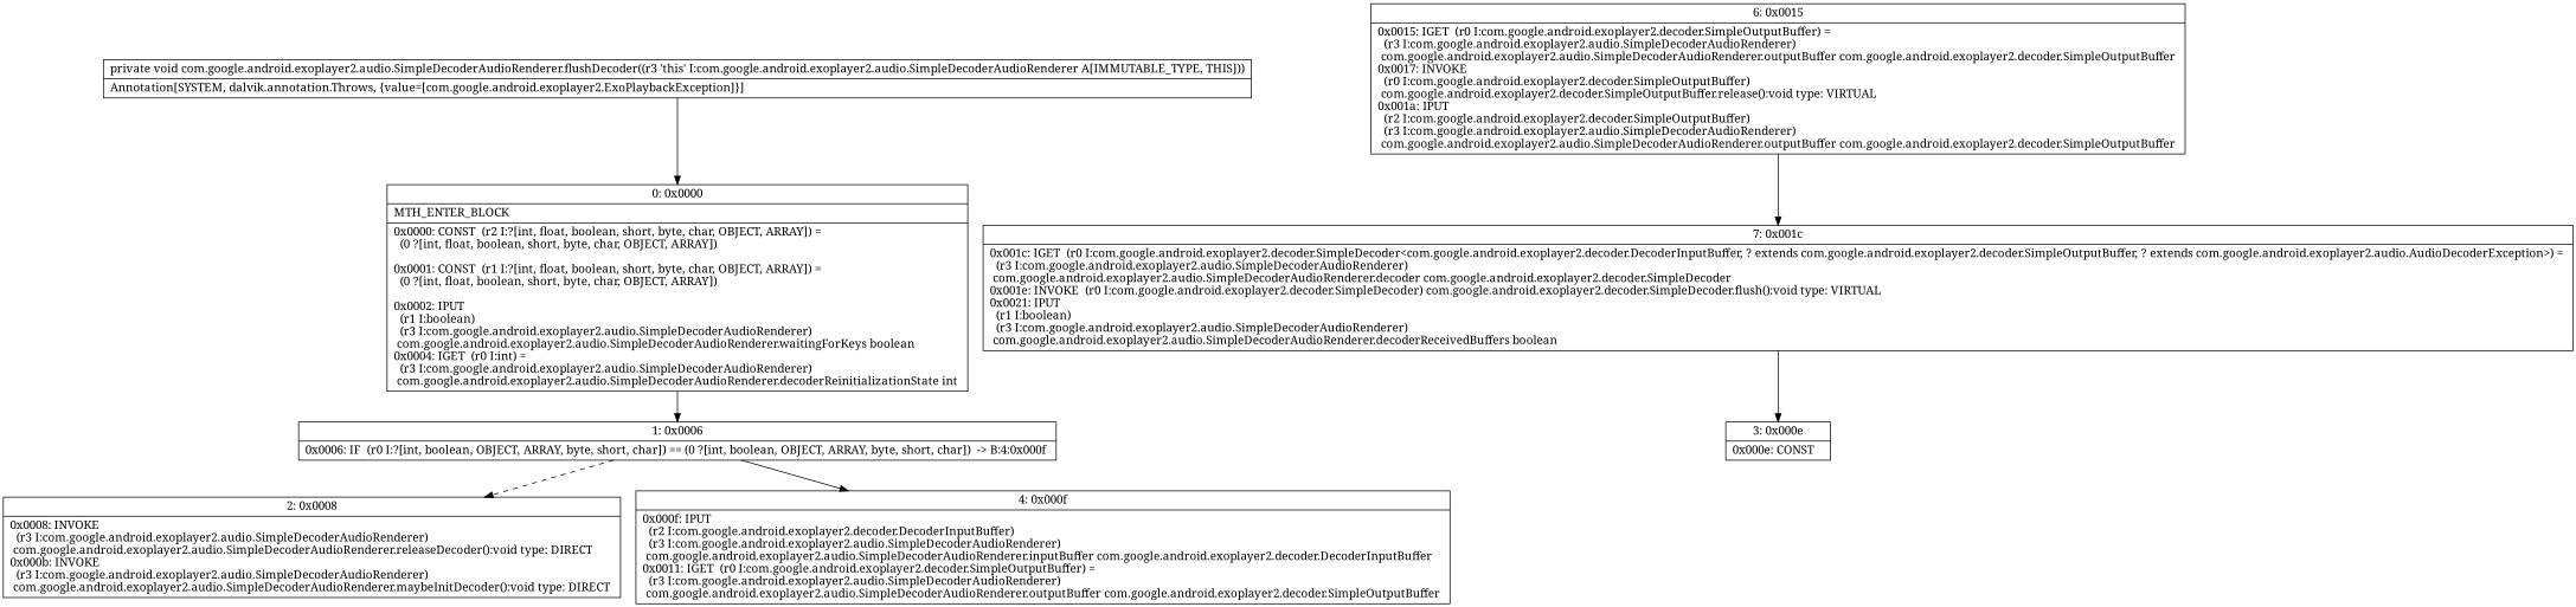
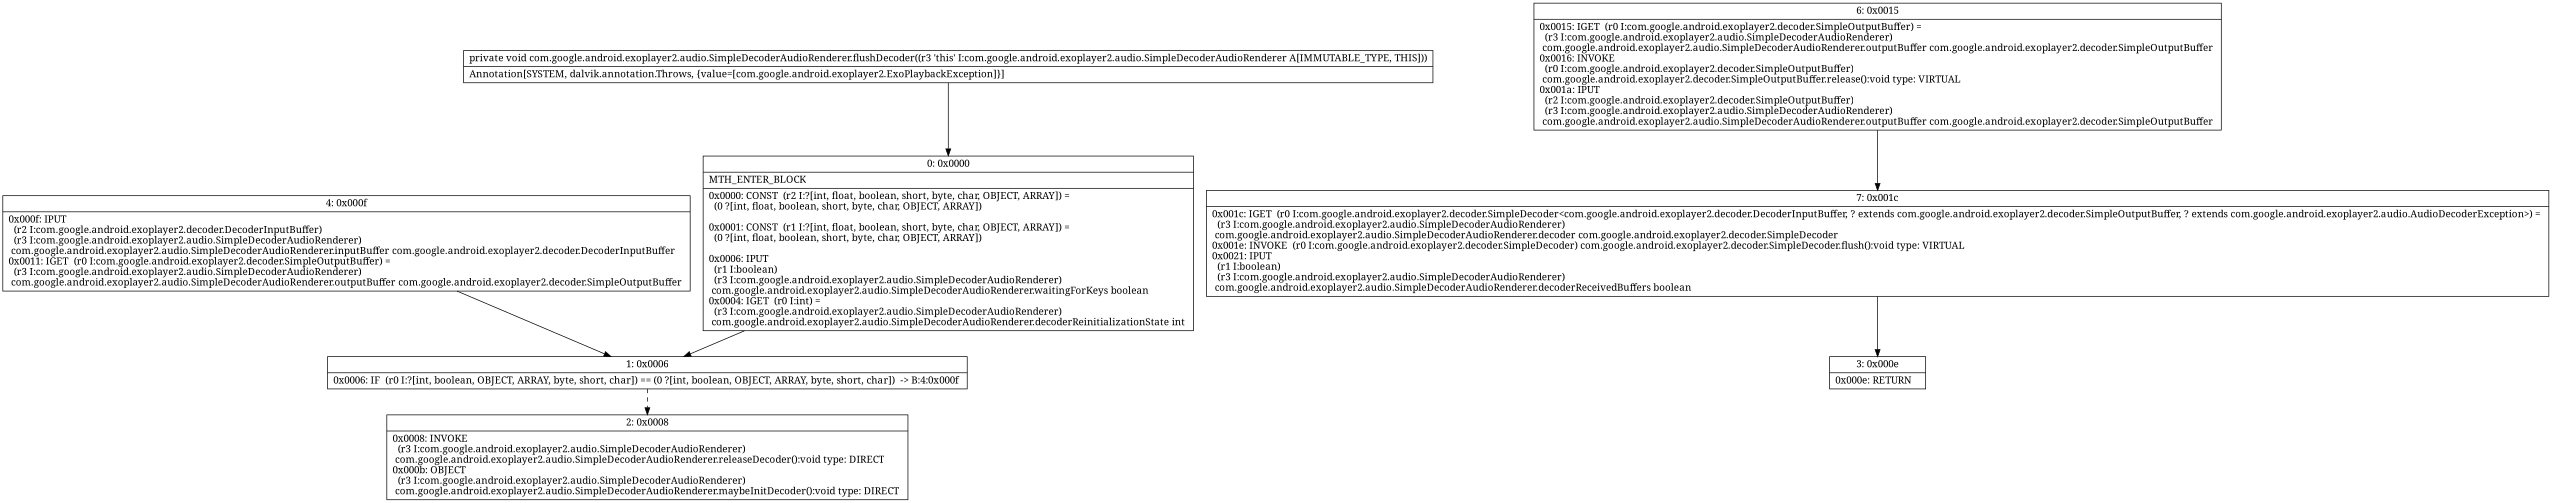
  digraph {
    fontname="Noto Serif"
    node [fontname="Noto Serif" shape=record]
    edge [fontname="Noto Serif"]
-   n1 [label="{0\:\ 0x0000|MTH_ENTER_BLOCK\l|0x0000: CONST  (r2 I:?[int, float, boolean, short, byte, char, OBJECT, ARRAY]) = \l  (0 ?[int, float, boolean, short, byte, char, OBJECT, ARRAY])\l \l0x0001: CONST  (r1 I:?[int, float, boolean, short, byte, char, OBJECT, ARRAY]) = \l  (0 ?[int, float, boolean, short, byte, char, OBJECT, ARRAY])\l \l0x0002: IPUT  \l  (r1 I:boolean)\l  (r3 I:com.google.android.exoplayer2.audio.SimpleDecoderAudioRenderer)\l com.google.android.exoplayer2.audio.SimpleDecoderAudioRenderer.waitingForKeys boolean \l0x0004: IGET  (r0 I:int) = \l  (r3 I:com.google.android.exoplayer2.audio.SimpleDecoderAudioRenderer)\l com.google.android.exoplayer2.audio.SimpleDecoderAudioRenderer.decoderReinitializationState int \l}"]
+   n1 [label="{0\:\ 0x0000|MTH_ENTER_BLOCK\l|0x0000: CONST  (r2 I:?[int, float, boolean, short, byte, char, OBJECT, ARRAY]) = \l  (0 ?[int, float, boolean, short, byte, char, OBJECT, ARRAY])\l \l0x0001: CONST  (r1 I:?[int, float, boolean, short, byte, char, OBJECT, ARRAY]) = \l  (0 ?[int, float, boolean, short, byte, char, OBJECT, ARRAY])\l \l0x0006: IPUT  \l  (r1 I:boolean)\l  (r3 I:com.google.android.exoplayer2.audio.SimpleDecoderAudioRenderer)\l com.google.android.exoplayer2.audio.SimpleDecoderAudioRenderer.waitingForKeys boolean \l0x0004: IGET  (r0 I:int) = \l  (r3 I:com.google.android.exoplayer2.audio.SimpleDecoderAudioRenderer)\l com.google.android.exoplayer2.audio.SimpleDecoderAudioRenderer.decoderReinitializationState int \l}"]
    n2 [label="{1\:\ 0x0006|0x0006: IF  (r0 I:?[int, boolean, OBJECT, ARRAY, byte, short, char]) == (0 ?[int, boolean, OBJECT, ARRAY, byte, short, char])  \-\> B:4:0x000f \l}"]
-   n3 [label="{2\:\ 0x0008|0x0008: INVOKE  \l  (r3 I:com.google.android.exoplayer2.audio.SimpleDecoderAudioRenderer)\l com.google.android.exoplayer2.audio.SimpleDecoderAudioRenderer.releaseDecoder():void type: DIRECT \l0x000b: INVOKE  \l  (r3 I:com.google.android.exoplayer2.audio.SimpleDecoderAudioRenderer)\l com.google.android.exoplayer2.audio.SimpleDecoderAudioRenderer.maybeInitDecoder():void type: DIRECT \l}"]
+   n3 [label="{2\:\ 0x0008|0x0008: INVOKE  \l  (r3 I:com.google.android.exoplayer2.audio.SimpleDecoderAudioRenderer)\l com.google.android.exoplayer2.audio.SimpleDecoderAudioRenderer.releaseDecoder():void type: DIRECT \l0x000b: OBJECT  \l  (r3 I:com.google.android.exoplayer2.audio.SimpleDecoderAudioRenderer)\l com.google.android.exoplayer2.audio.SimpleDecoderAudioRenderer.maybeInitDecoder():void type: DIRECT \l}"]
    n4 [label="{4\:\ 0x000f|0x000f: IPUT  \l  (r2 I:com.google.android.exoplayer2.decoder.DecoderInputBuffer)\l  (r3 I:com.google.android.exoplayer2.audio.SimpleDecoderAudioRenderer)\l com.google.android.exoplayer2.audio.SimpleDecoderAudioRenderer.inputBuffer com.google.android.exoplayer2.decoder.DecoderInputBuffer \l0x0011: IGET  (r0 I:com.google.android.exoplayer2.decoder.SimpleOutputBuffer) = \l  (r3 I:com.google.android.exoplayer2.audio.SimpleDecoderAudioRenderer)\l com.google.android.exoplayer2.audio.SimpleDecoderAudioRenderer.outputBuffer com.google.android.exoplayer2.decoder.SimpleOutputBuffer \l}"]
-   n5 [label="{3\:\ 0x000e|0x000e: CONST   \l}"]
-   n6 [label="{6\:\ 0x0015|0x0015: IGET  (r0 I:com.google.android.exoplayer2.decoder.SimpleOutputBuffer) = \l  (r3 I:com.google.android.exoplayer2.audio.SimpleDecoderAudioRenderer)\l com.google.android.exoplayer2.audio.SimpleDecoderAudioRenderer.outputBuffer com.google.android.exoplayer2.decoder.SimpleOutputBuffer \l0x0017: INVOKE  \l  (r0 I:com.google.android.exoplayer2.decoder.SimpleOutputBuffer)\l com.google.android.exoplayer2.decoder.SimpleOutputBuffer.release():void type: VIRTUAL \l0x001a: IPUT  \l  (r2 I:com.google.android.exoplayer2.decoder.SimpleOutputBuffer)\l  (r3 I:com.google.android.exoplayer2.audio.SimpleDecoderAudioRenderer)\l com.google.android.exoplayer2.audio.SimpleDecoderAudioRenderer.outputBuffer com.google.android.exoplayer2.decoder.SimpleOutputBuffer \l}"]
+   n5 [label="{3\:\ 0x000e|0x000e: RETURN   \l}"]
+   n6 [label="{6\:\ 0x0015|0x0015: IGET  (r0 I:com.google.android.exoplayer2.decoder.SimpleOutputBuffer) = \l  (r3 I:com.google.android.exoplayer2.audio.SimpleDecoderAudioRenderer)\l com.google.android.exoplayer2.audio.SimpleDecoderAudioRenderer.outputBuffer com.google.android.exoplayer2.decoder.SimpleOutputBuffer \l0x0016: INVOKE  \l  (r0 I:com.google.android.exoplayer2.decoder.SimpleOutputBuffer)\l com.google.android.exoplayer2.decoder.SimpleOutputBuffer.release():void type: VIRTUAL \l0x001a: IPUT  \l  (r2 I:com.google.android.exoplayer2.decoder.SimpleOutputBuffer)\l  (r3 I:com.google.android.exoplayer2.audio.SimpleDecoderAudioRenderer)\l com.google.android.exoplayer2.audio.SimpleDecoderAudioRenderer.outputBuffer com.google.android.exoplayer2.decoder.SimpleOutputBuffer \l}"]
    n7 [label="{7\:\ 0x001c|0x001c: IGET  (r0 I:com.google.android.exoplayer2.decoder.SimpleDecoder\<com.google.android.exoplayer2.decoder.DecoderInputBuffer, ? extends com.google.android.exoplayer2.decoder.SimpleOutputBuffer, ? extends com.google.android.exoplayer2.audio.AudioDecoderException\>) = \l  (r3 I:com.google.android.exoplayer2.audio.SimpleDecoderAudioRenderer)\l com.google.android.exoplayer2.audio.SimpleDecoderAudioRenderer.decoder com.google.android.exoplayer2.decoder.SimpleDecoder \l0x001e: INVOKE  (r0 I:com.google.android.exoplayer2.decoder.SimpleDecoder) com.google.android.exoplayer2.decoder.SimpleDecoder.flush():void type: VIRTUAL \l0x0021: IPUT  \l  (r1 I:boolean)\l  (r3 I:com.google.android.exoplayer2.audio.SimpleDecoderAudioRenderer)\l com.google.android.exoplayer2.audio.SimpleDecoderAudioRenderer.decoderReceivedBuffers boolean \l}"]
    n8 [label="{private void com.google.android.exoplayer2.audio.SimpleDecoderAudioRenderer.flushDecoder((r3 'this' I:com.google.android.exoplayer2.audio.SimpleDecoderAudioRenderer A[IMMUTABLE_TYPE, THIS]))  | Annotation[SYSTEM, dalvik.annotation.Throws, \{value=[com.google.android.exoplayer2.ExoPlaybackException]\}]\l}"]
    n1 -> n2
    n2 -> n3 [style=dashed]
-   n2 -> n4
+   n4 -> n2
    n6 -> n7
    n7 -> n5
    n8 -> n1
  }
